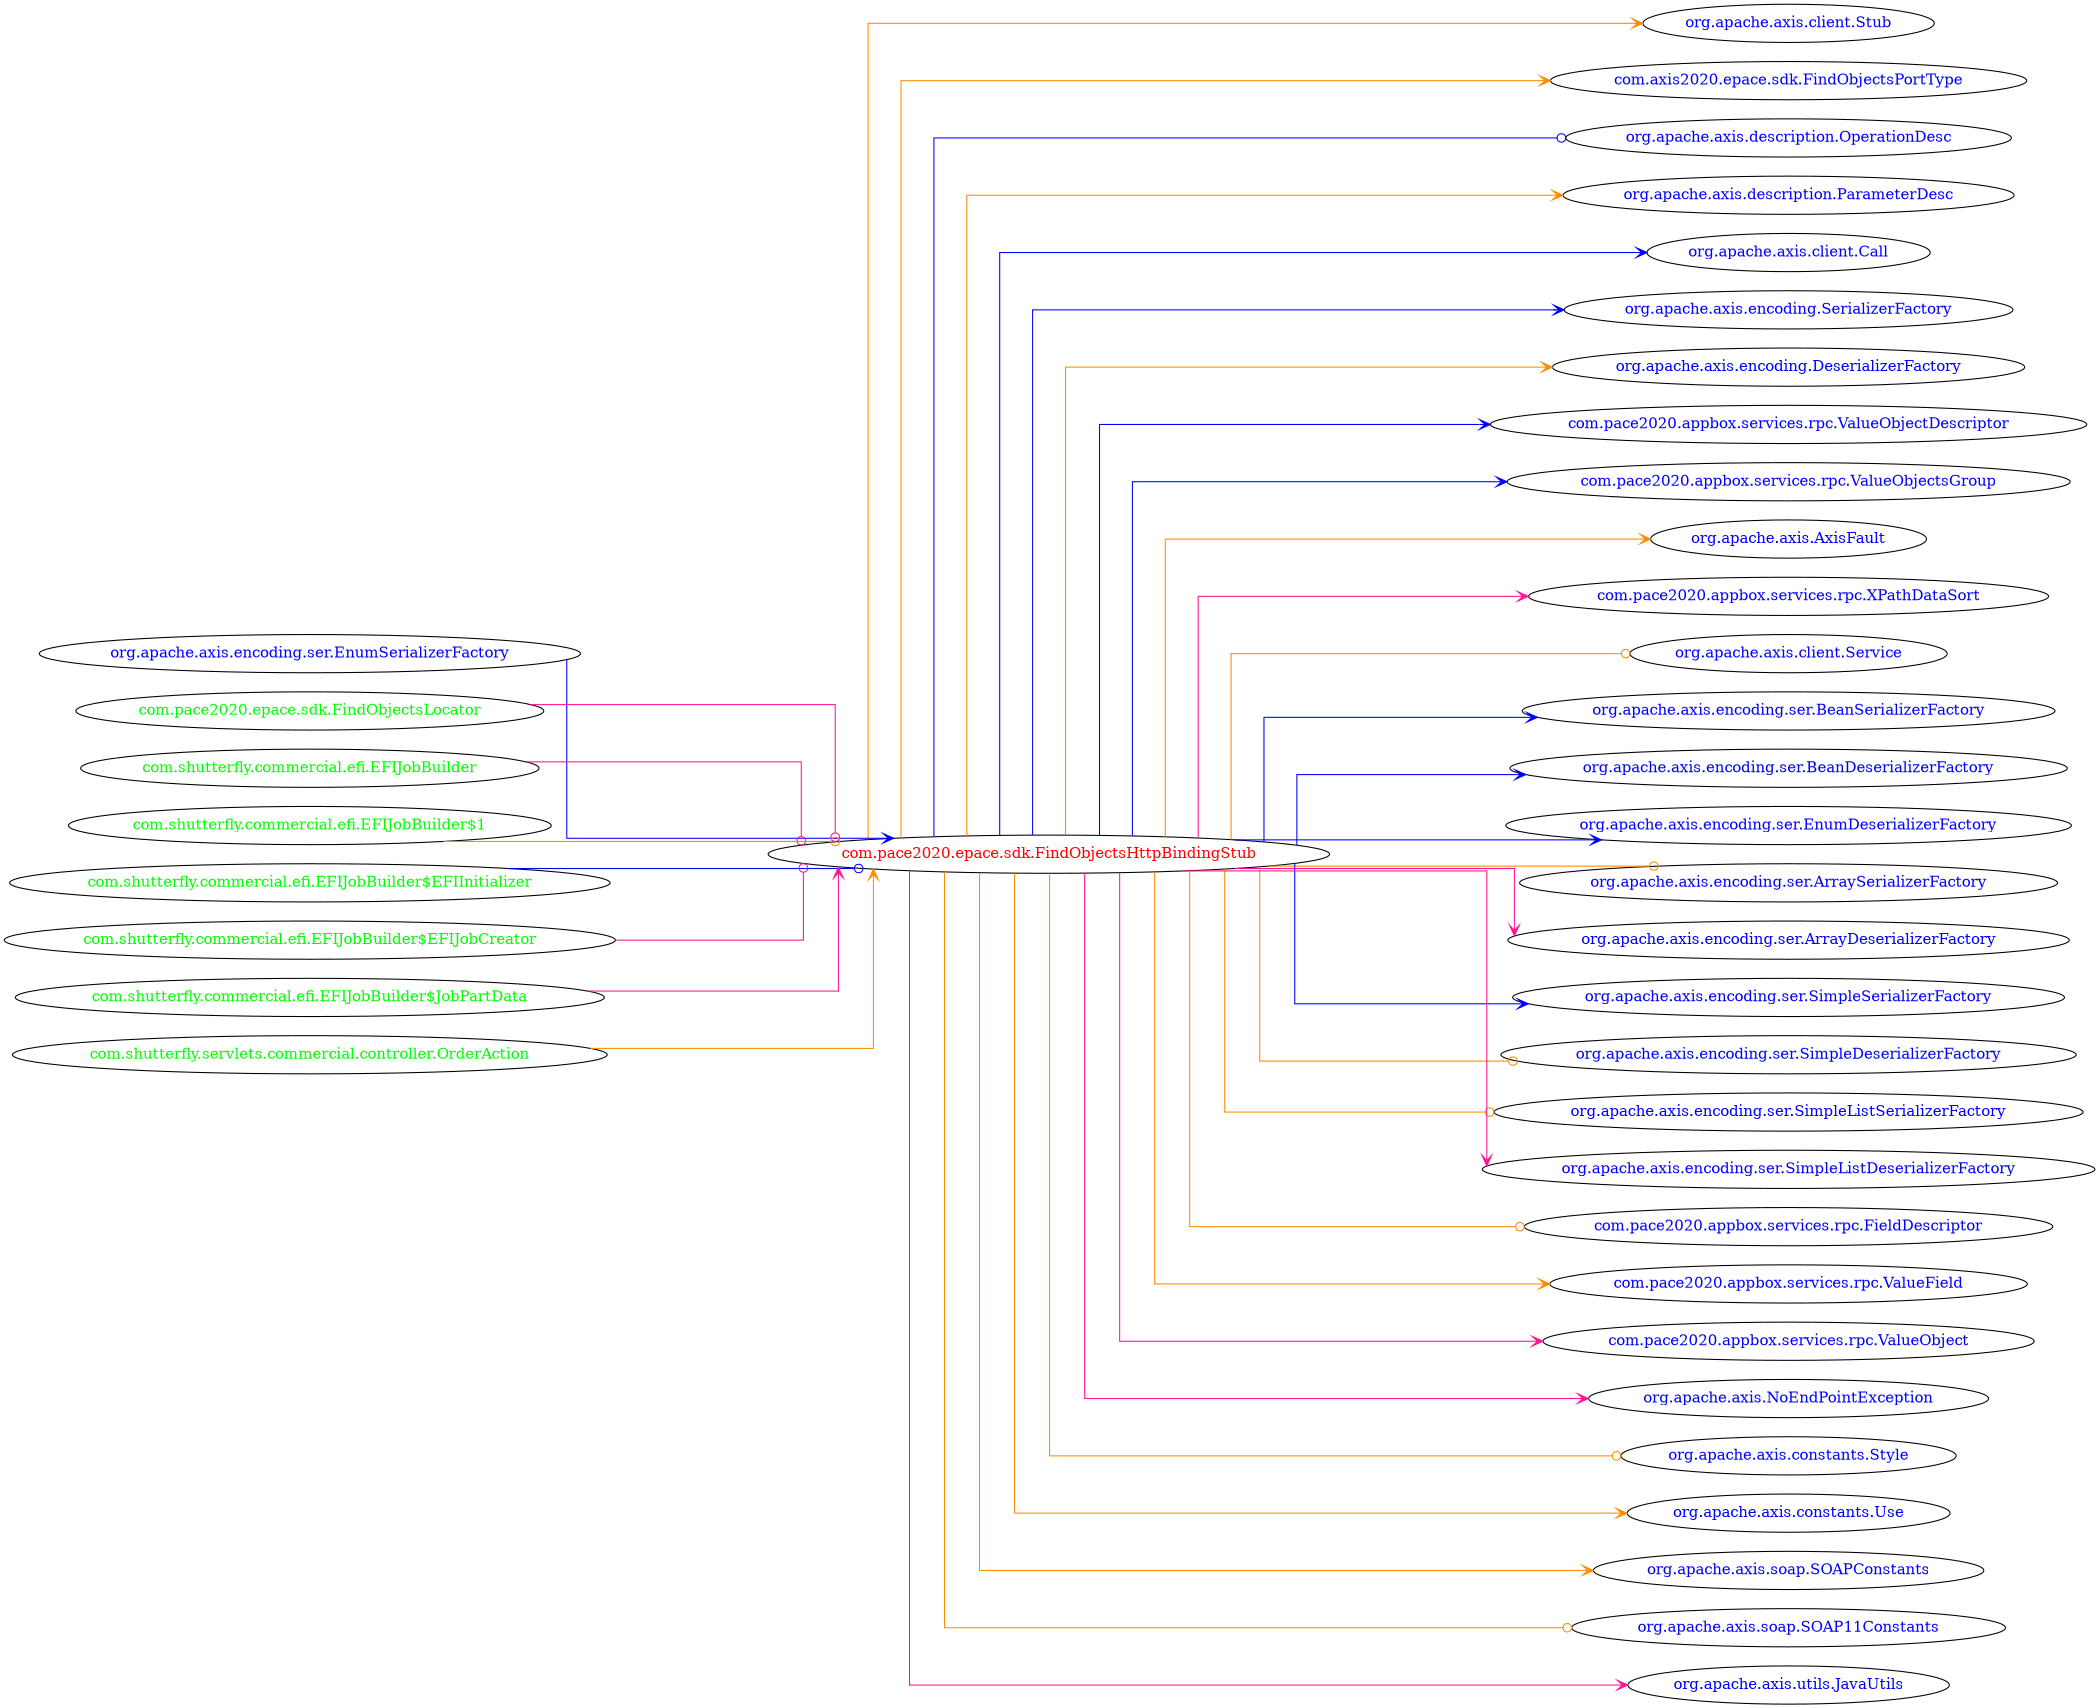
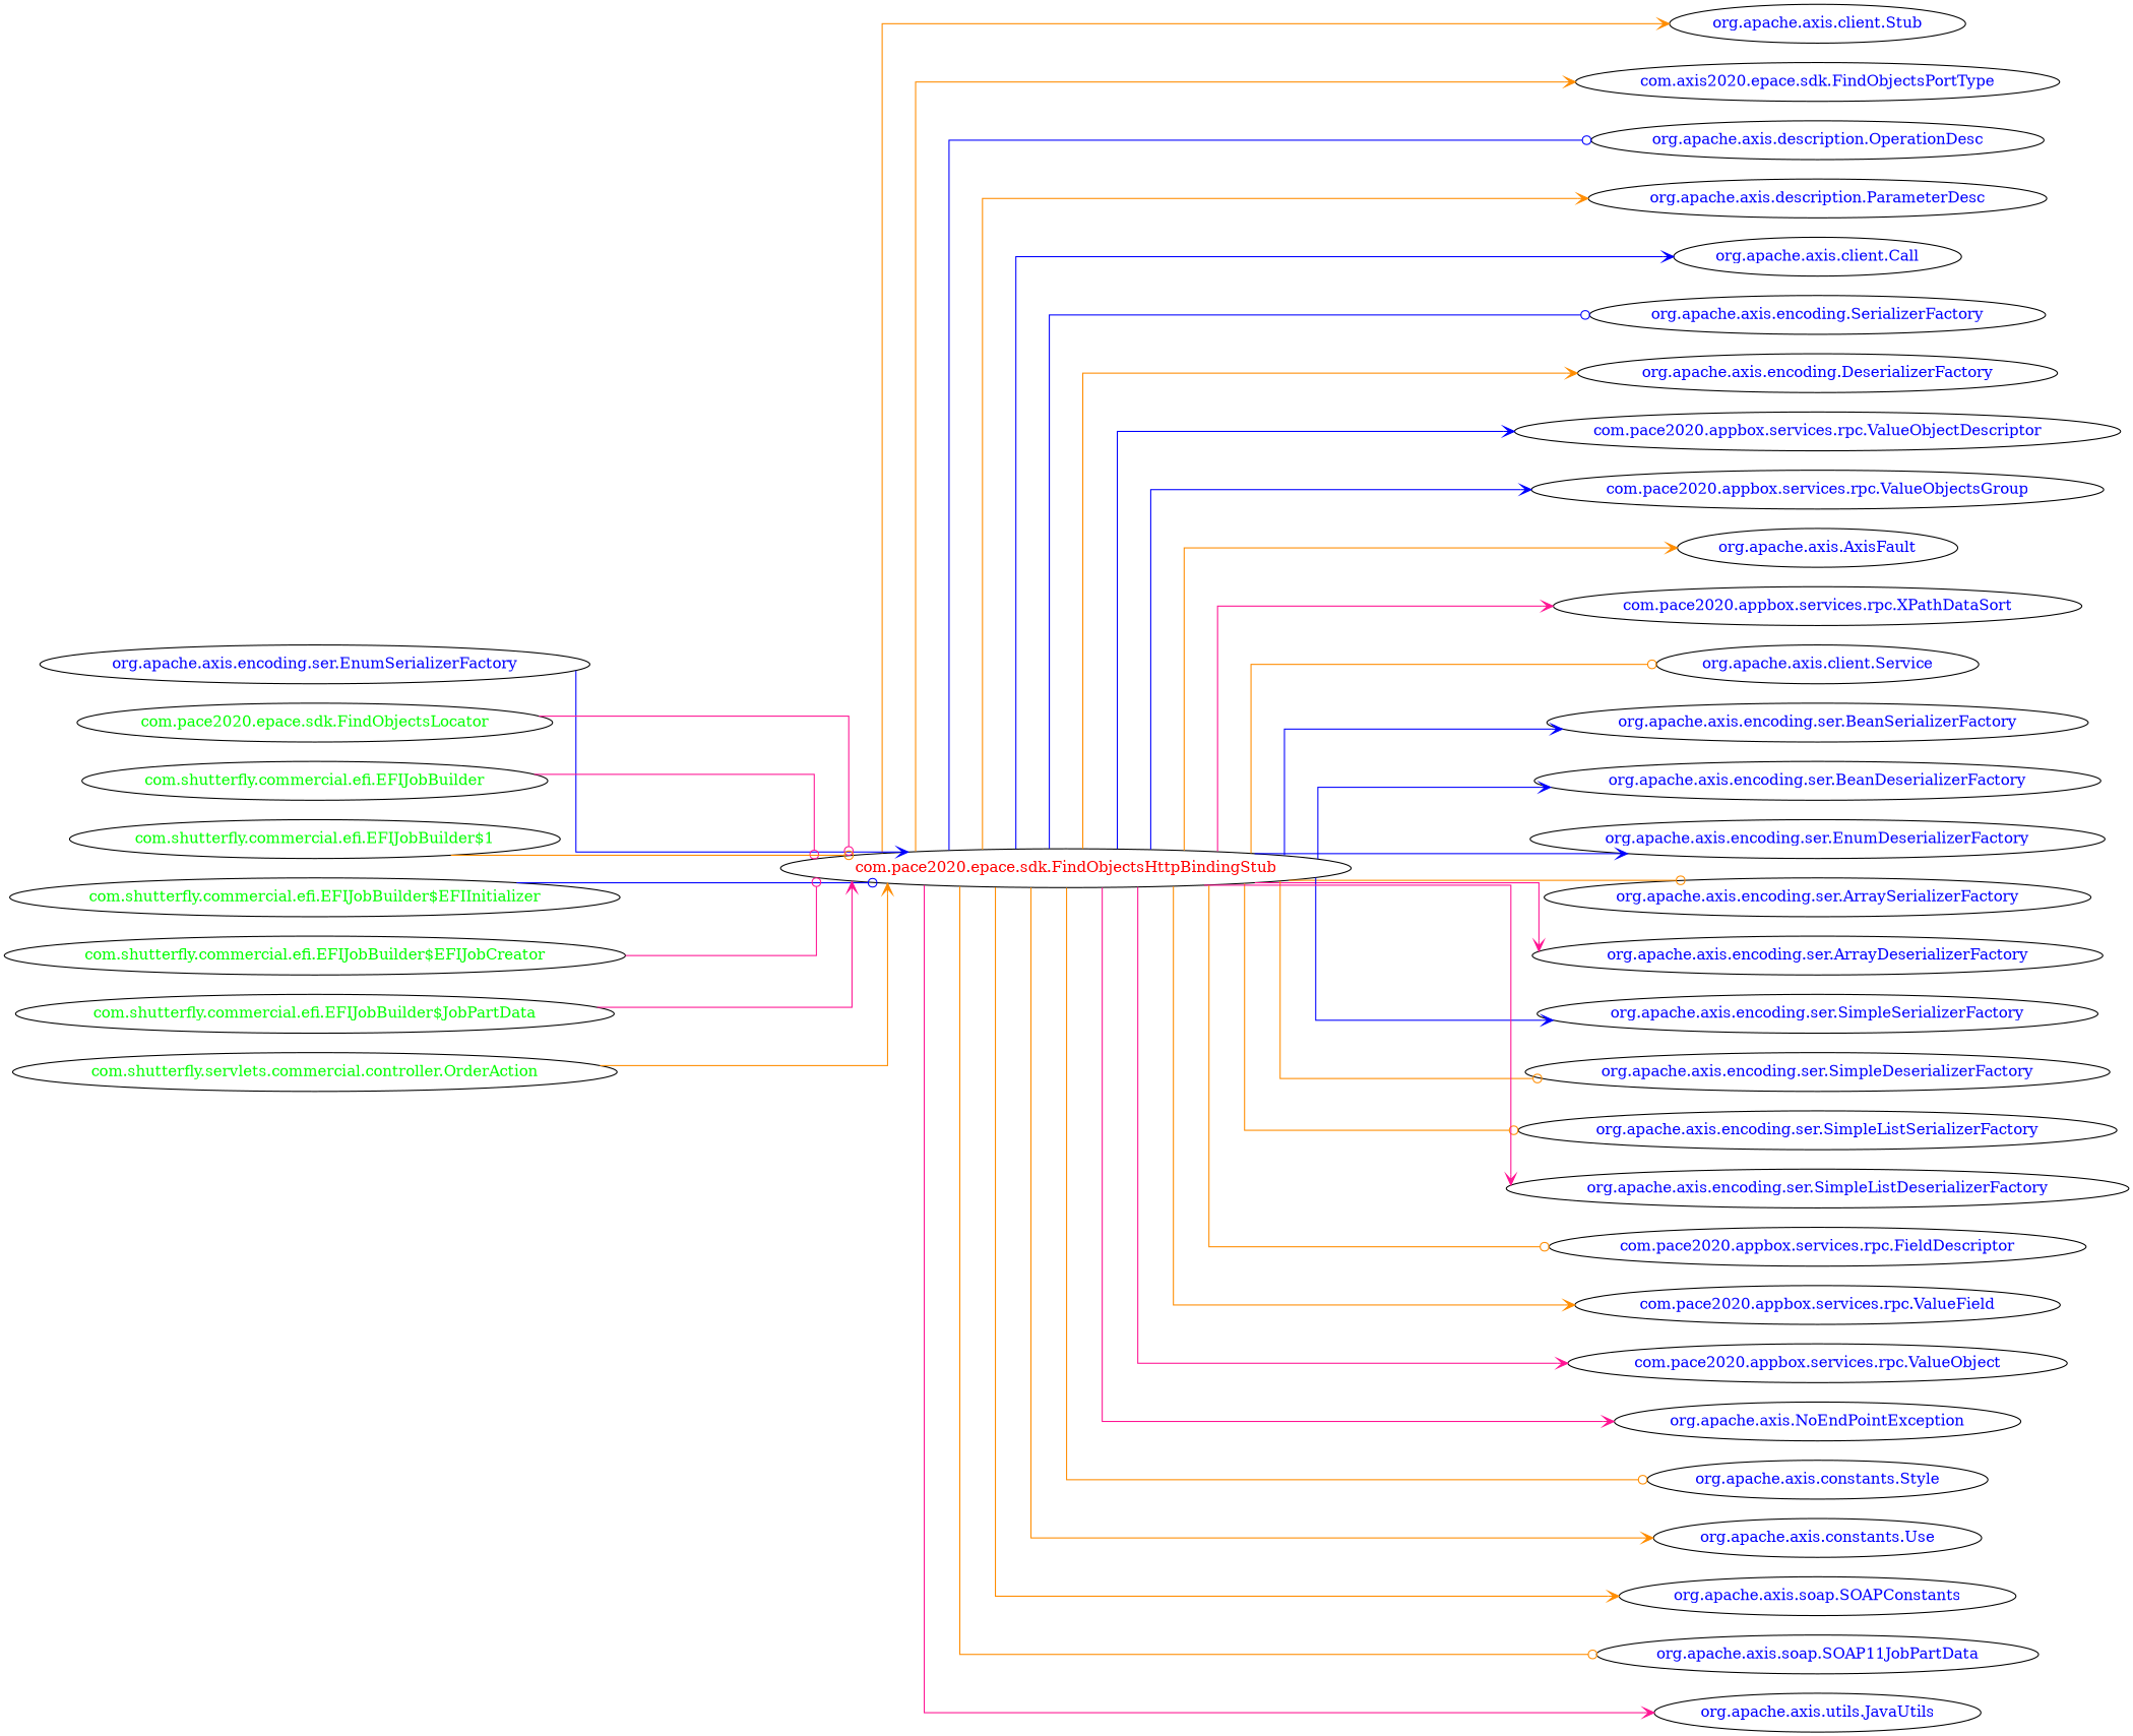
  digraph {
    concentrate=true
    rankdir=LR
    ranksep=2.0
    splines=ortho
    node [fontcolor=blue]
    edge [arrowhead=vee color=darkorange]
    "com.pace2020.epace.sdk.FindObjectsHttpBindingStub" [fontcolor=red]
    "org.apache.axis.client.Stub"
    n3 [label="com.axis2020.epace.sdk.FindObjectsPortType"]
    "org.apache.axis.description.OperationDesc"
    "org.apache.axis.description.ParameterDesc"
    "org.apache.axis.client.Call"
    "org.apache.axis.encoding.SerializerFactory"
    "org.apache.axis.encoding.DeserializerFactory"
    "com.pace2020.appbox.services.rpc.ValueObjectDescriptor"
    "com.pace2020.appbox.services.rpc.ValueObjectsGroup"
    "org.apache.axis.AxisFault"
    "com.pace2020.appbox.services.rpc.XPathDataSort"
    "org.apache.axis.client.Service"
    "org.apache.axis.encoding.ser.BeanSerializerFactory"
    "org.apache.axis.encoding.ser.BeanDeserializerFactory"
    "org.apache.axis.encoding.ser.EnumDeserializerFactory"
    "org.apache.axis.encoding.ser.ArraySerializerFactory"
    "org.apache.axis.encoding.ser.ArrayDeserializerFactory"
    "org.apache.axis.encoding.ser.SimpleSerializerFactory"
    "org.apache.axis.encoding.ser.SimpleDeserializerFactory"
    "org.apache.axis.encoding.ser.SimpleListSerializerFactory"
    "org.apache.axis.encoding.ser.SimpleListDeserializerFactory"
    "com.pace2020.appbox.services.rpc.FieldDescriptor"
    "com.pace2020.appbox.services.rpc.ValueField"
    "com.pace2020.appbox.services.rpc.ValueObject"
    "org.apache.axis.NoEndPointException"
    "org.apache.axis.constants.Style"
    "org.apache.axis.constants.Use"
    "org.apache.axis.soap.SOAPConstants"
-   "org.apache.axis.soap.SOAP11Constants"
+   "org.apache.axis.soap.SOAP11Constants" [label="org.apache.axis.soap.SOAP11JobPartData"]
    "org.apache.axis.utils.JavaUtils"
    "org.apache.axis.encoding.ser.EnumSerializerFactory"
    "com.pace2020.epace.sdk.FindObjectsLocator" [fontcolor=green]
    "com.shutterfly.commercial.efi.EFIJobBuilder" [fontcolor=green]
    "com.shutterfly.commercial.efi.EFIJobBuilder$1" [fontcolor=green]
    "com.shutterfly.commercial.efi.EFIJobBuilder$EFIInitializer" [fontcolor=green]
    "com.shutterfly.commercial.efi.EFIJobBuilder$EFIJobCreator" [fontcolor=green]
    "com.shutterfly.commercial.efi.EFIJobBuilder$JobPartData" [fontcolor=green]
    "com.shutterfly.servlets.commercial.controller.OrderAction" [fontcolor=green]
    "com.pace2020.epace.sdk.FindObjectsHttpBindingStub" -> "org.apache.axis.client.Stub"
    "com.pace2020.epace.sdk.FindObjectsHttpBindingStub" -> n3
    "com.pace2020.epace.sdk.FindObjectsHttpBindingStub" -> "org.apache.axis.description.OperationDesc" [arrowhead=odot color=blue]
    "com.pace2020.epace.sdk.FindObjectsHttpBindingStub" -> "org.apache.axis.description.ParameterDesc"
    "com.pace2020.epace.sdk.FindObjectsHttpBindingStub" -> "org.apache.axis.client.Call" [color=blue]
-   "com.pace2020.epace.sdk.FindObjectsHttpBindingStub" -> "org.apache.axis.encoding.SerializerFactory" [color=blue]
+   "com.pace2020.epace.sdk.FindObjectsHttpBindingStub" -> "org.apache.axis.encoding.SerializerFactory" [arrowhead=odot color=blue]
    "com.pace2020.epace.sdk.FindObjectsHttpBindingStub" -> "org.apache.axis.encoding.DeserializerFactory"
    "com.pace2020.epace.sdk.FindObjectsHttpBindingStub" -> "com.pace2020.appbox.services.rpc.ValueObjectDescriptor" [color=blue]
    "com.pace2020.epace.sdk.FindObjectsHttpBindingStub" -> "com.pace2020.appbox.services.rpc.ValueObjectsGroup" [color=blue]
    "com.pace2020.epace.sdk.FindObjectsHttpBindingStub" -> "org.apache.axis.AxisFault"
    "com.pace2020.epace.sdk.FindObjectsHttpBindingStub" -> "com.pace2020.appbox.services.rpc.XPathDataSort" [color=deeppink]
    "com.pace2020.epace.sdk.FindObjectsHttpBindingStub" -> "org.apache.axis.client.Service" [arrowhead=odot]
    "com.pace2020.epace.sdk.FindObjectsHttpBindingStub" -> "org.apache.axis.encoding.ser.BeanSerializerFactory" [color=blue]
    "com.pace2020.epace.sdk.FindObjectsHttpBindingStub" -> "org.apache.axis.encoding.ser.BeanDeserializerFactory" [color=blue]
    "com.pace2020.epace.sdk.FindObjectsHttpBindingStub" -> "org.apache.axis.encoding.ser.EnumDeserializerFactory" [color=blue]
    "com.pace2020.epace.sdk.FindObjectsHttpBindingStub" -> "org.apache.axis.encoding.ser.ArraySerializerFactory" [arrowhead=odot]
    "com.pace2020.epace.sdk.FindObjectsHttpBindingStub" -> "org.apache.axis.encoding.ser.ArrayDeserializerFactory" [color=deeppink]
    "com.pace2020.epace.sdk.FindObjectsHttpBindingStub" -> "org.apache.axis.encoding.ser.SimpleSerializerFactory" [color=blue]
    "com.pace2020.epace.sdk.FindObjectsHttpBindingStub" -> "org.apache.axis.encoding.ser.SimpleDeserializerFactory" [arrowhead=odot]
    "com.pace2020.epace.sdk.FindObjectsHttpBindingStub" -> "org.apache.axis.encoding.ser.SimpleListSerializerFactory" [arrowhead=odot]
    "com.pace2020.epace.sdk.FindObjectsHttpBindingStub" -> "org.apache.axis.encoding.ser.SimpleListDeserializerFactory" [color=deeppink]
    "com.pace2020.epace.sdk.FindObjectsHttpBindingStub" -> "com.pace2020.appbox.services.rpc.FieldDescriptor" [arrowhead=odot]
    "com.pace2020.epace.sdk.FindObjectsHttpBindingStub" -> "com.pace2020.appbox.services.rpc.ValueField"
    "com.pace2020.epace.sdk.FindObjectsHttpBindingStub" -> "com.pace2020.appbox.services.rpc.ValueObject" [color=deeppink]
    "com.pace2020.epace.sdk.FindObjectsHttpBindingStub" -> "org.apache.axis.NoEndPointException" [color=deeppink]
    "com.pace2020.epace.sdk.FindObjectsHttpBindingStub" -> "org.apache.axis.constants.Style" [arrowhead=odot]
    "com.pace2020.epace.sdk.FindObjectsHttpBindingStub" -> "org.apache.axis.constants.Use"
    "com.pace2020.epace.sdk.FindObjectsHttpBindingStub" -> "org.apache.axis.soap.SOAPConstants"
    "com.pace2020.epace.sdk.FindObjectsHttpBindingStub" -> "org.apache.axis.soap.SOAP11Constants" [arrowhead=odot]
    "com.pace2020.epace.sdk.FindObjectsHttpBindingStub" -> "org.apache.axis.utils.JavaUtils" [color=deeppink]
    "org.apache.axis.encoding.ser.EnumSerializerFactory" -> "com.pace2020.epace.sdk.FindObjectsHttpBindingStub" [color=blue]
    "com.pace2020.epace.sdk.FindObjectsLocator" -> "com.pace2020.epace.sdk.FindObjectsHttpBindingStub" [arrowhead=odot color=deeppink]
    "com.shutterfly.commercial.efi.EFIJobBuilder" -> "com.pace2020.epace.sdk.FindObjectsHttpBindingStub" [arrowhead=odot color=deeppink]
    "com.shutterfly.commercial.efi.EFIJobBuilder$1" -> "com.pace2020.epace.sdk.FindObjectsHttpBindingStub" [arrowhead=odot]
    "com.shutterfly.commercial.efi.EFIJobBuilder$EFIInitializer" -> "com.pace2020.epace.sdk.FindObjectsHttpBindingStub" [arrowhead=odot color=blue]
    "com.shutterfly.commercial.efi.EFIJobBuilder$EFIJobCreator" -> "com.pace2020.epace.sdk.FindObjectsHttpBindingStub" [arrowhead=odot color=deeppink]
    "com.shutterfly.commercial.efi.EFIJobBuilder$JobPartData" -> "com.pace2020.epace.sdk.FindObjectsHttpBindingStub" [color=deeppink]
    "com.shutterfly.servlets.commercial.controller.OrderAction" -> "com.pace2020.epace.sdk.FindObjectsHttpBindingStub"
  }
